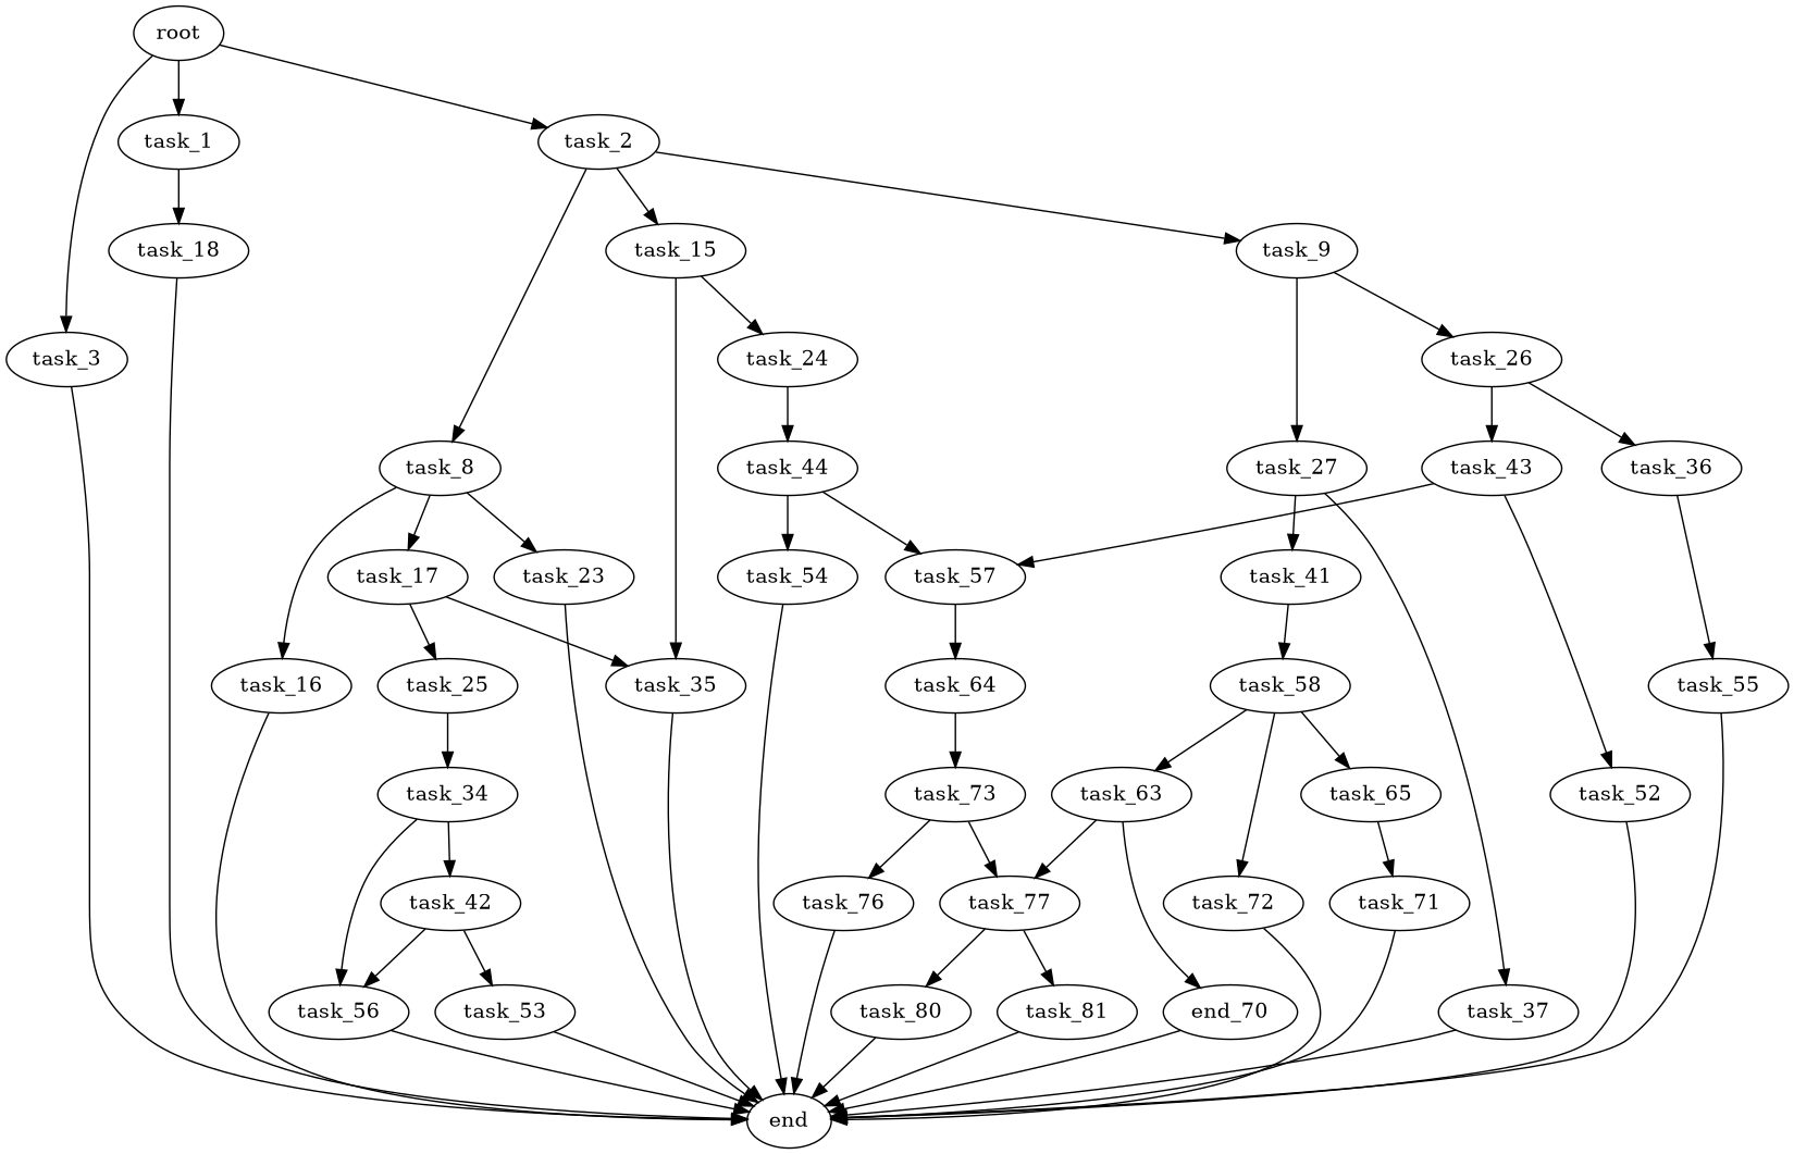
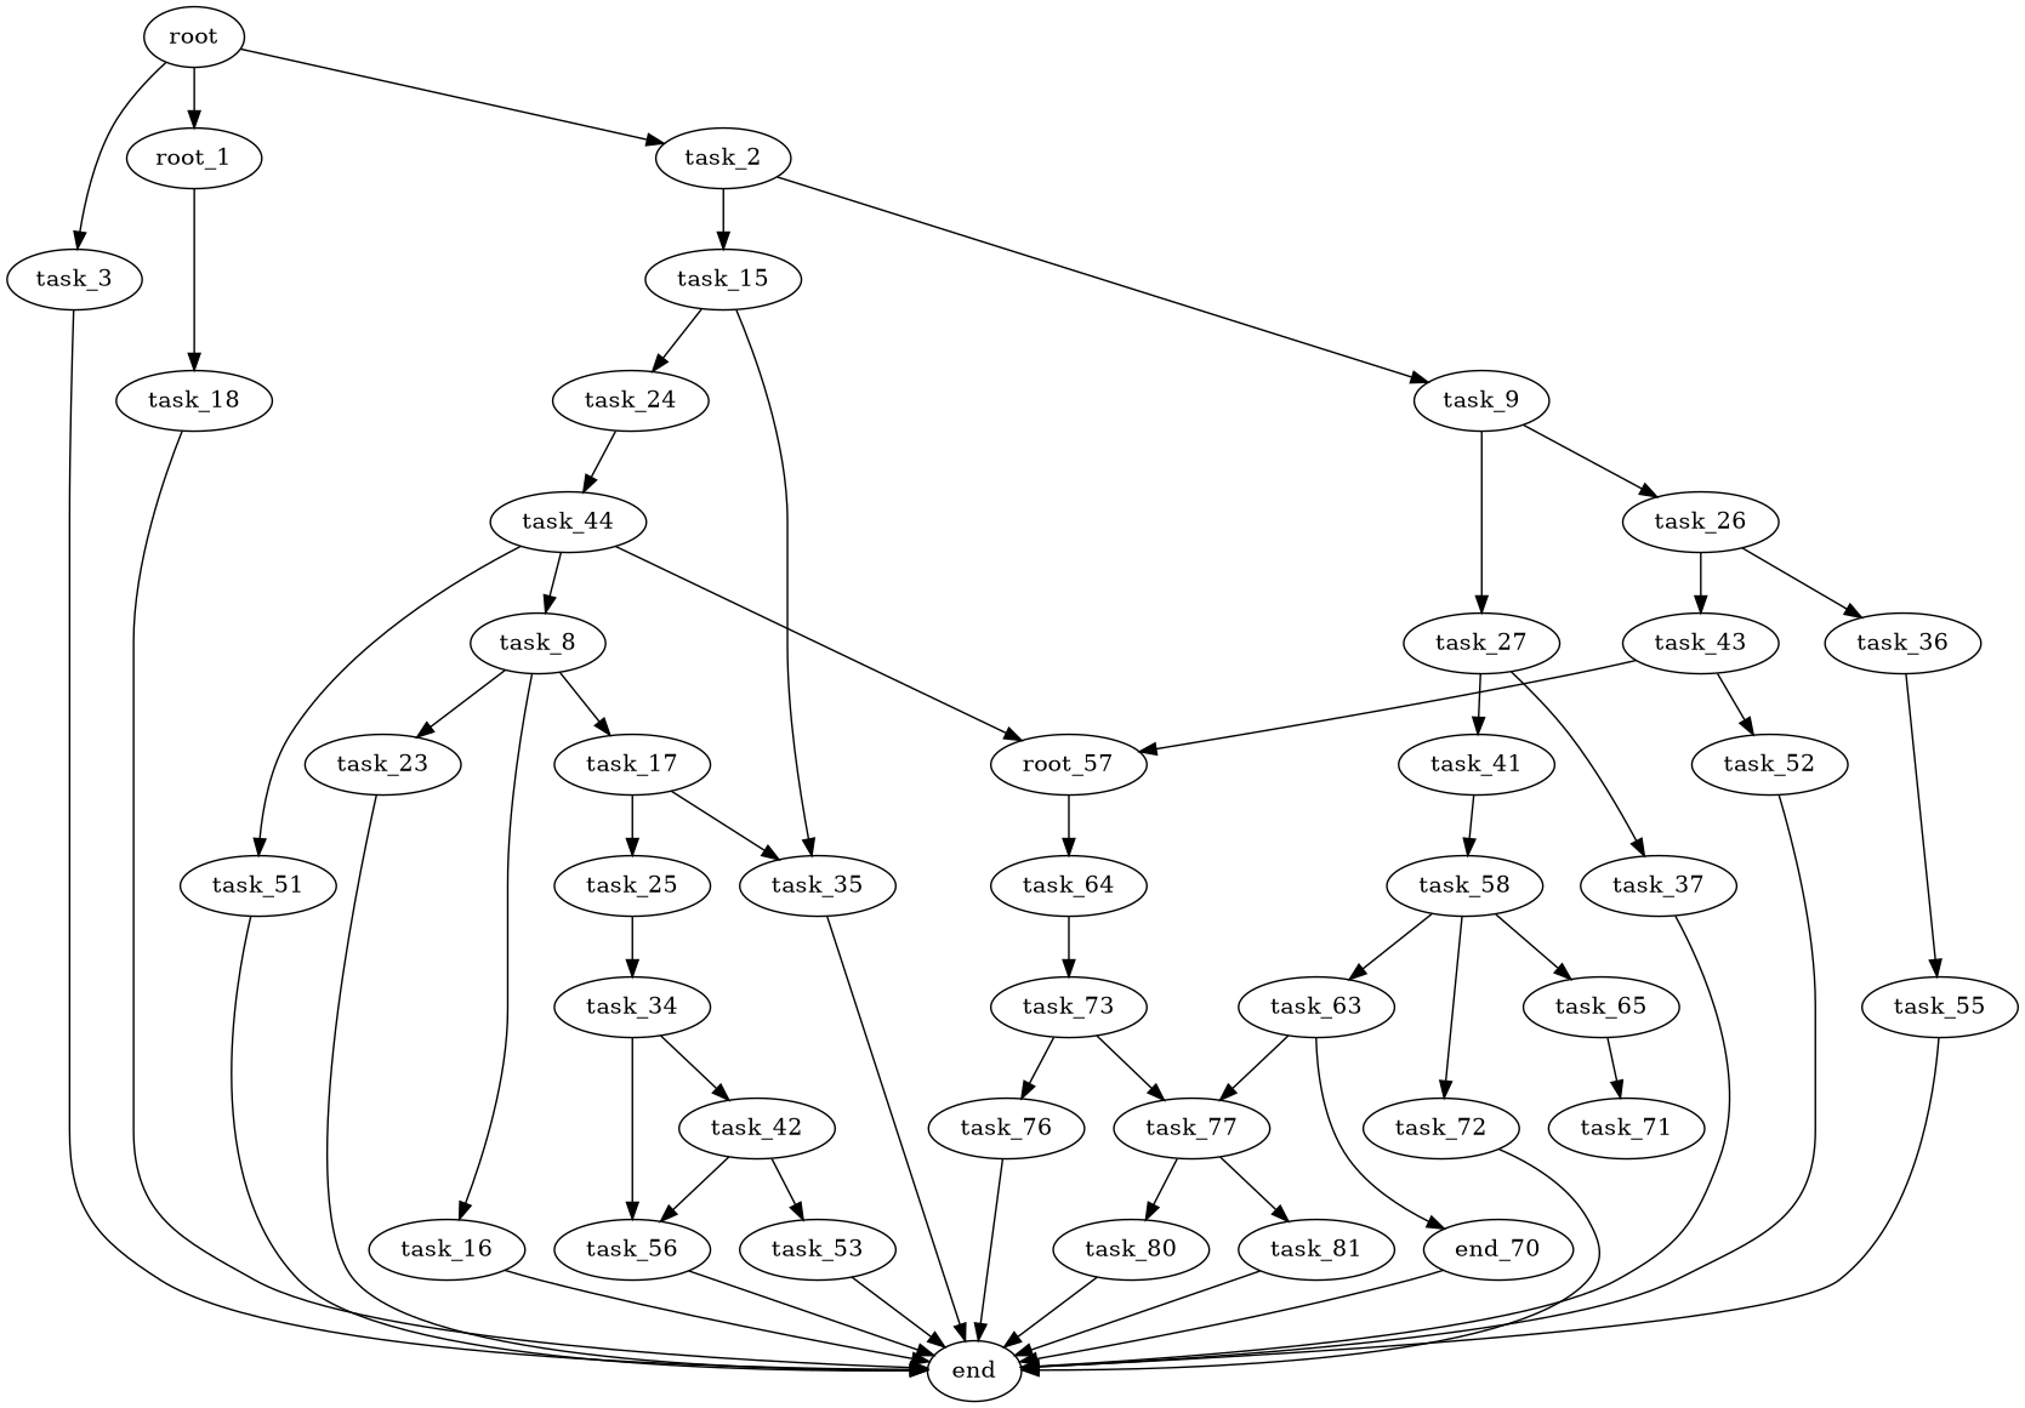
  digraph {
    root
-   task_1
+   task_1 [label=root_1]
    task_2
    task_3
    task_18
    task_8
    task_9
    task_15
    end
    task_16
    task_17
    task_23
    task_26
    task_27
    task_24
    task_35
    task_25
    task_36
    task_43
    task_37
    task_41
    task_44
    task_34
-   task_57
-   task_54
+   task_57 [label=root_57]
+   task_54 [label=task_51]
    task_42
    task_56
    task_55
    task_52
    task_58
    task_53
    task_63
    task_65
    task_72
    task_64
    task_73
    n37 [label=end_70]
    task_77
    task_71
    task_80
    task_81
    task_76
    root -> task_1
    root -> task_2
    root -> task_3
    task_1 -> task_18
-   task_2 -> task_8
+   task_44 -> task_8
    task_2 -> task_9
    task_2 -> task_15
    task_3 -> end
    task_18 -> end
    task_8 -> task_16
    task_8 -> task_17
    task_8 -> task_23
    task_9 -> task_26
    task_9 -> task_27
    task_15 -> task_24
    task_15 -> task_35
    task_16 -> end
    task_17 -> task_35
    task_17 -> task_25
    task_23 -> end
    task_26 -> task_36
    task_26 -> task_43
    task_27 -> task_37
    task_27 -> task_41
    task_24 -> task_44
    task_35 -> end
    task_25 -> task_34
    task_36 -> task_55
    task_43 -> task_57
    task_43 -> task_52
    task_37 -> end
    task_41 -> task_58
    task_44 -> task_57
    task_44 -> task_54
    task_34 -> task_42
    task_34 -> task_56
    task_57 -> task_64
    task_54 -> end
    task_42 -> task_56
    task_42 -> task_53
    task_56 -> end
    task_55 -> end
    task_52 -> end
    task_58 -> task_63
    task_58 -> task_65
    task_58 -> task_72
    task_53 -> end
    task_63 -> n37
    task_63 -> task_77
    task_65 -> task_71
    task_72 -> end
    task_64 -> task_73
    task_73 -> task_77
    task_73 -> task_76
    n37 -> end
    task_77 -> task_80
    task_77 -> task_81
-   task_71 -> end
    task_80 -> end
    task_81 -> end
    task_76 -> end
  }
